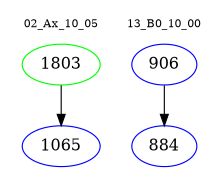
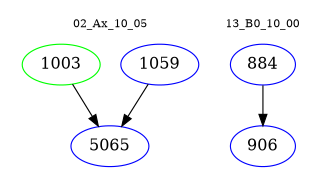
  digraph {
    node [color=blue]
    edge [color=black]
-   n2 [label=1065]
-   n3 [color=green label=1803]
+   n1 [label=1059]
+   n2 [label=5065]
+   n3 [color=green label=1003]
    n4 [label=884]
    n5 [label=906]
    subgraph cluster_1 {
      color=white
      fontsize=10
      label="02_Ax_10_05"
+     n1
      n2
      n3
    }
    subgraph cluster_2 {
      color=white
      fontsize=10
      label="13_B0_10_00"
      n4
      n5
    }
+   n1 -> n2
    n3 -> n2
-   n5 -> n4
+   n4 -> n5
  }
